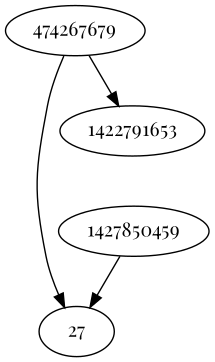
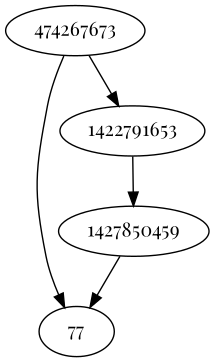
  strict digraph {
    fontname="Playfair Display"
    node [fontname="Playfair Display"]
    edge [fontname="Playfair Display"]
    n1 [label=1427850459]
-   27
+   27 [label=77]
    1422791653
-   474267679
+   474267679 [label=474267673]
    n1 -> 27
+   1422791653 -> n1
    474267679 -> 27
    474267679 -> 1422791653
  }
